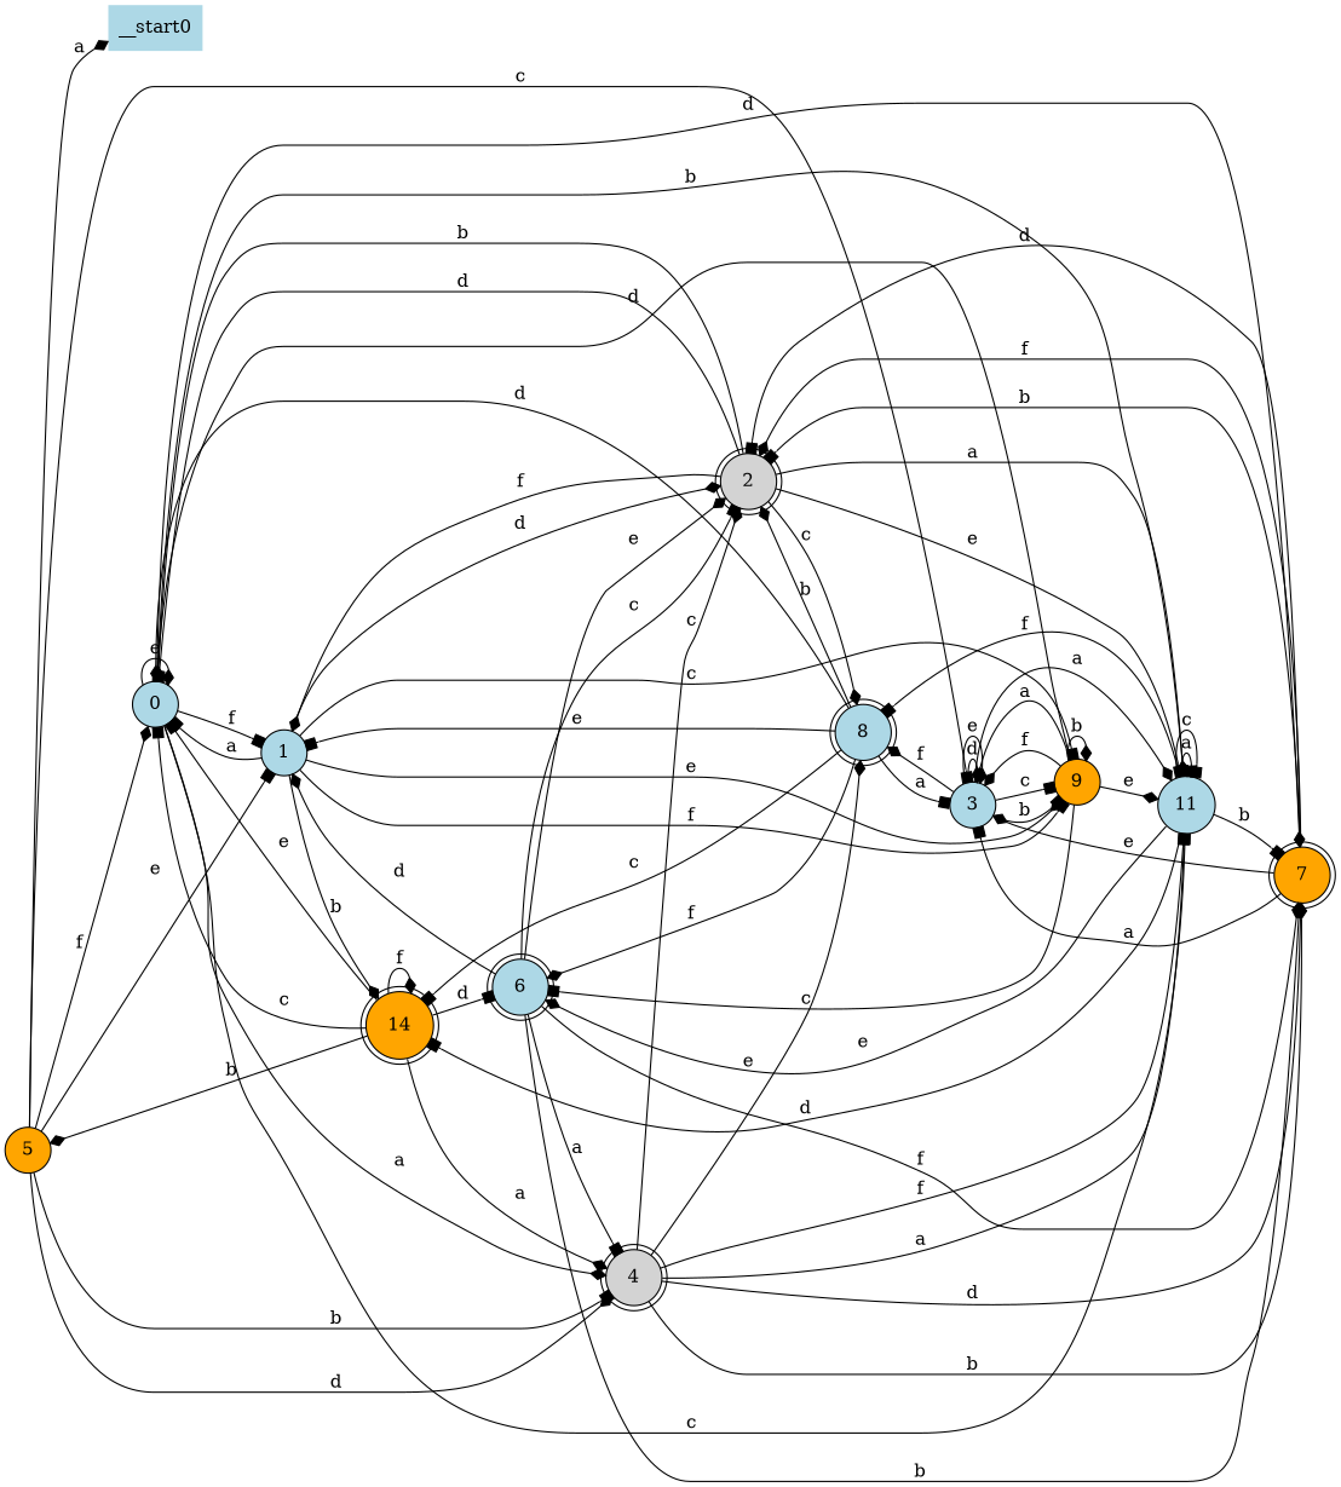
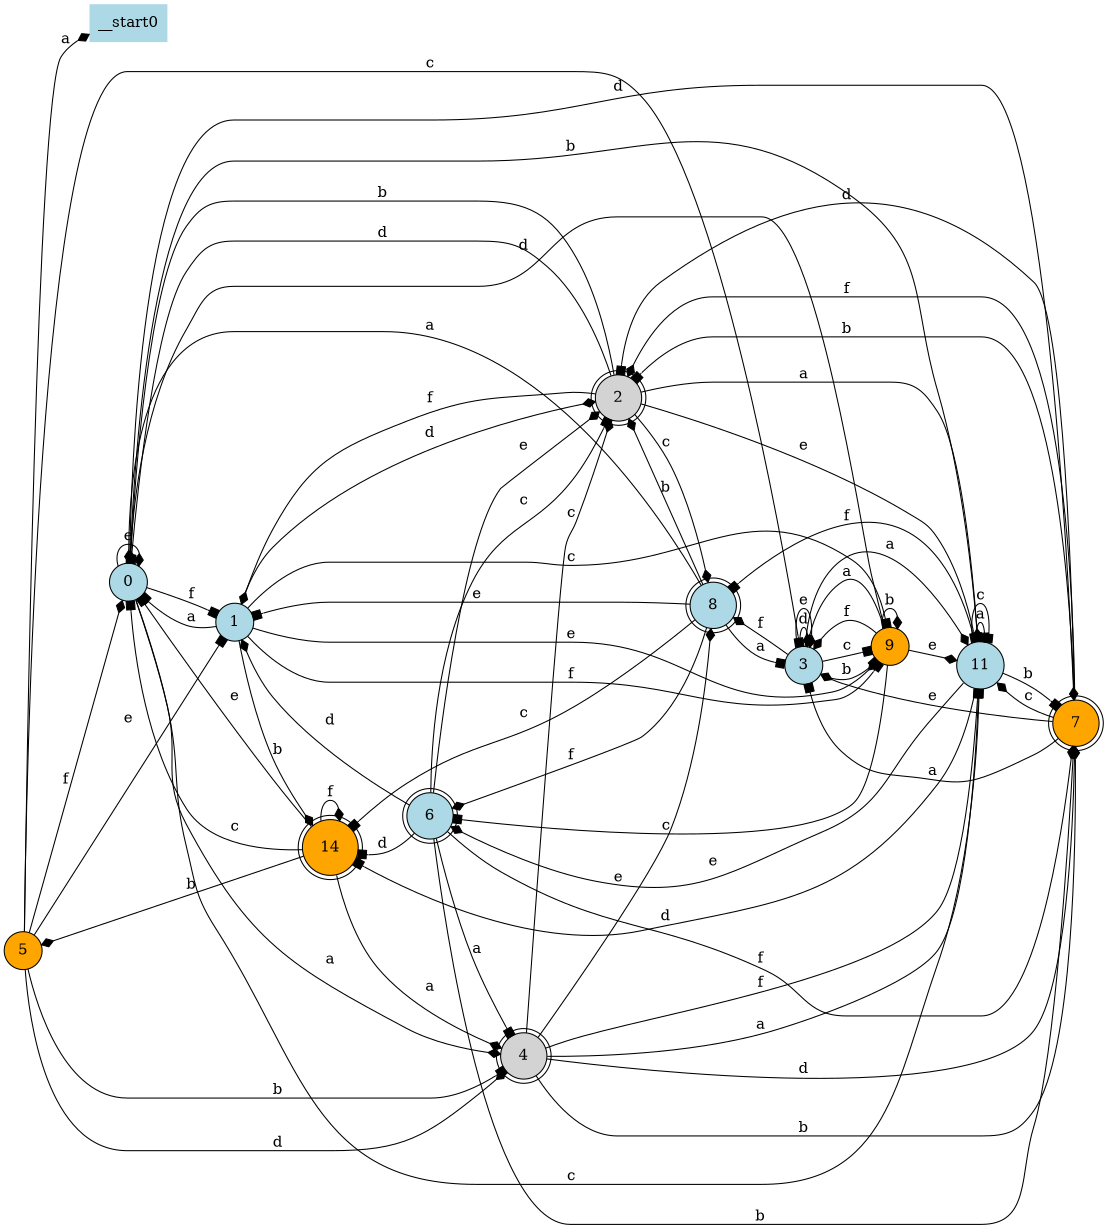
  digraph {
    rankdir=LR
    node [fillcolor=lightblue shape=circle style=filled color=black]
    edge [arrowhead=diamond]
    __start0 [shape=none color=""]
    n2 [label=0]
    n3 [label=1]
    n4 [fillcolor=lightgrey label=4 shape=doublecircle style="rounded,filled"]
    n5 [fillcolor=orange label=7 shape=doublecircle style="rounded,filled"]
    n6 [label=11]
    n7 [fillcolor=lightgrey label=2 shape=doublecircle style="rounded,filled"]
    n8 [fillcolor=orange label=9]
    n9 [fillcolor=orange label=14 shape=doublecircle style="rounded,filled"]
    n10 [label=8 shape=doublecircle style="rounded,filled"]
    n11 [label=3]
    n12 [label=6 shape=doublecircle style="rounded,filled"]
    n13 [fillcolor=orange label=5]
    n2 -> n2 [label=e]
    n2 -> n3 [arrowhead=box label=f]
    n2 -> n4 [label=a]
    n2 -> n5 [label=d]
    n2 -> n6 [arrowhead=box label=b]
    n2 -> n6 [arrowhead=box label=c]
    n3 -> n2 [arrowhead=box label=a]
    n3 -> n7 [label=d]
    n3 -> n8 [arrowhead=box label=c]
    n3 -> n8 [label=e]
    n3 -> n8 [arrowhead=box label=f]
    n3 -> n9 [label=b]
    n4 -> n5 [label=b]
    n4 -> n5 [label=d]
    n4 -> n6 [arrowhead=box label=a]
    n4 -> n6 [arrowhead=box label=f]
    n4 -> n7 [label=c]
    n4 -> n10 [label=e]
+   n5 -> n6 [label=c]
    n5 -> n7 [arrowhead=box label=b]
    n5 -> n7 [arrowhead=box label=d]
    n5 -> n7 [label=f]
    n5 -> n11 [arrowhead=box label=a]
    n5 -> n11 [label=e]
    n6 -> n5 [arrowhead=box label=b]
    n6 -> n6 [arrowhead=box label=a]
    n6 -> n6 [arrowhead=box label=c]
    n6 -> n9 [arrowhead=box label=d]
    n6 -> n10 [arrowhead=box label=f]
    n6 -> n12 [label=e]
    n7 -> n2 [arrowhead=box label=b]
    n7 -> n2 [arrowhead=box label=d]
    n7 -> n3 [label=f]
    n7 -> n6 [label=a]
    n7 -> n6 [arrowhead=box label=e]
    n7 -> n10 [label=c]
    n8 -> n2 [label=d]
    n8 -> n6 [label=e]
    n8 -> n8 [label=b]
    n8 -> n11 [label=a]
    n8 -> n11 [label=f]
    n8 -> n12 [arrowhead=box label=c]
    n9 -> n2 [arrowhead=box label=c]
    n9 -> n2 [arrowhead=box label=e]
    n9 -> n4 [label=a]
    n9 -> n9 [label=f]
-   n9 -> n12 [arrowhead=box label=d]
+   n12 -> n9 [arrowhead=box label=d]
    n9 -> n13 [label=b]
-   n10 -> n2 [label=d]
+   n10 -> n2 [label=a]
    n10 -> n3 [arrowhead=box label=e]
    n10 -> n7 [label=b]
    n10 -> n9 [arrowhead=box label=c]
    n10 -> n11 [arrowhead=box label=a]
    n10 -> n12 [label=f]
    n11 -> n6 [label=a]
    n11 -> n8 [arrowhead=box label=b]
    n11 -> n8 [arrowhead=box label=c]
    n11 -> n10 [label=f]
    n11 -> n11 [label=d]
    n11 -> n11 [label=e]
    n12 -> n3 [label=d]
    n12 -> n4 [arrowhead=box label=a]
    n12 -> n5 [label=b]
    n12 -> n5 [label=f]
    n12 -> n7 [arrowhead=box label=c]
    n12 -> n7 [label=e]
    n13 -> __start0 [label=a]
    n13 -> n2 [label=f]
    n13 -> n3 [arrowhead=box label=e]
    n13 -> n4 [arrowhead=box label=b]
    n13 -> n4 [label=d]
    n13 -> n11 [arrowhead=box label=c]
  }
